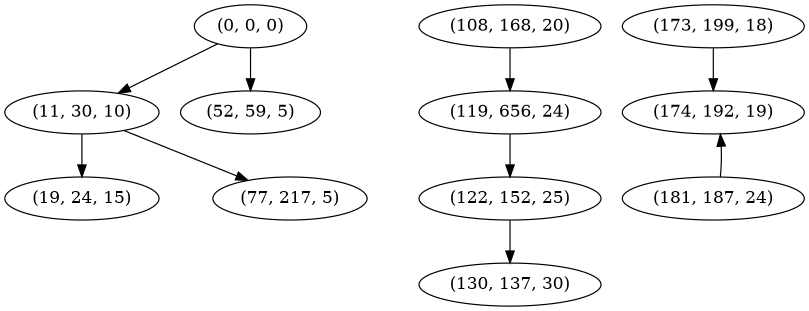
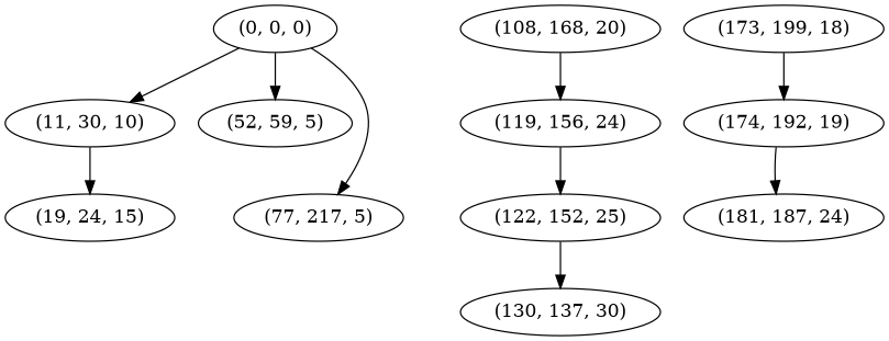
  digraph {
    "(0, 0, 0)"
    "(11, 30, 10)"
    "(52, 59, 5)"
    "(77, 217, 5)"
    "(19, 24, 15)"
    "(108, 168, 20)"
-   "(119, 156, 24)" [label="(119, 656, 24)"]
+   "(119, 156, 24)"
    n8 [label="(173, 199, 18)"]
    "(174, 192, 19)"
    "(122, 152, 25)"
    "(130, 137, 30)"
    "(181, 187, 24)"
    "(0, 0, 0)" -> "(11, 30, 10)"
    "(0, 0, 0)" -> "(52, 59, 5)"
-   "(11, 30, 10)" -> "(77, 217, 5)"
+   "(0, 0, 0)" -> "(77, 217, 5)"
    "(11, 30, 10)" -> "(19, 24, 15)"
    "(108, 168, 20)" -> "(119, 156, 24)"
    "(119, 156, 24)" -> "(122, 152, 25)"
    n8 -> "(174, 192, 19)"
-   "(181, 187, 24)" -> "(174, 192, 19)"
+   "(174, 192, 19)" -> "(181, 187, 24)"
    "(122, 152, 25)" -> "(130, 137, 30)"
  }
